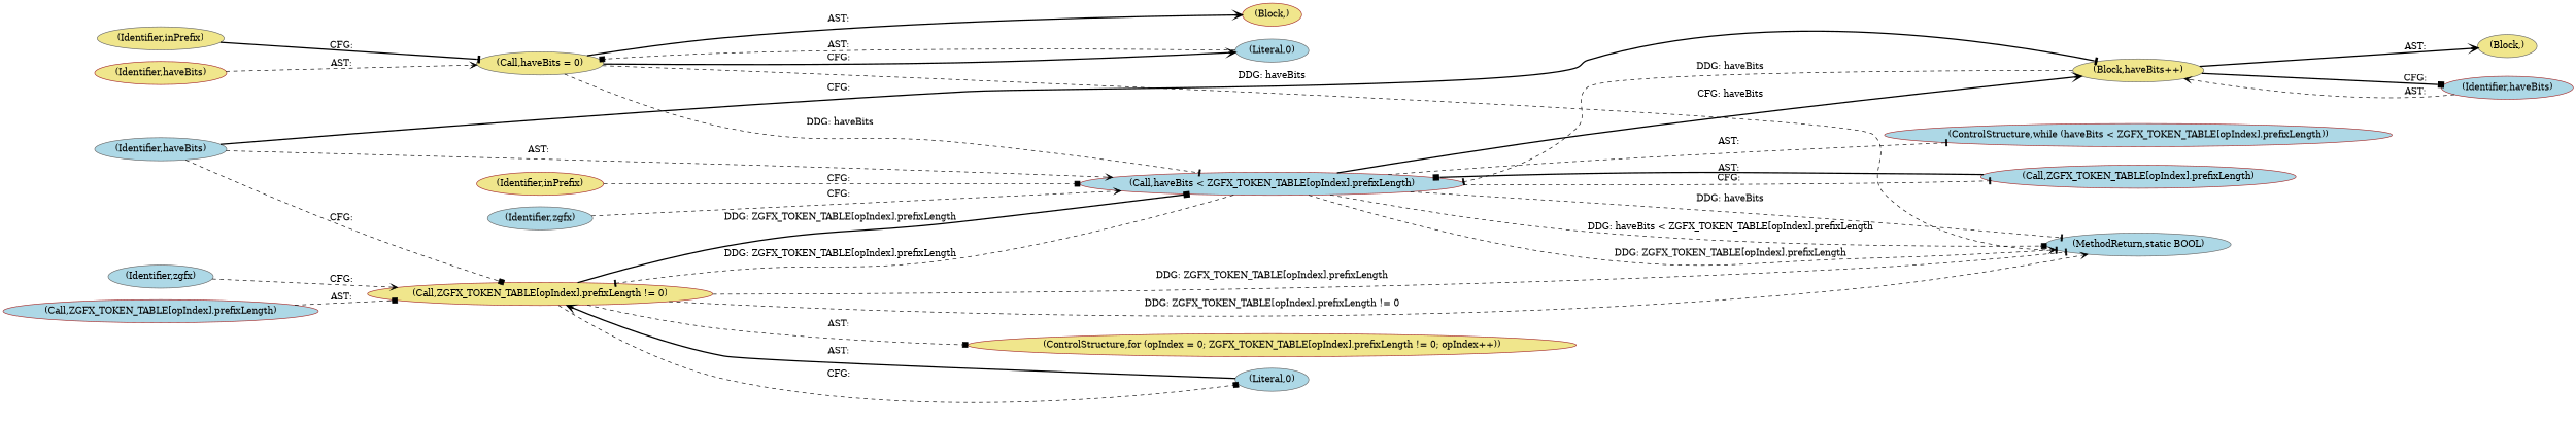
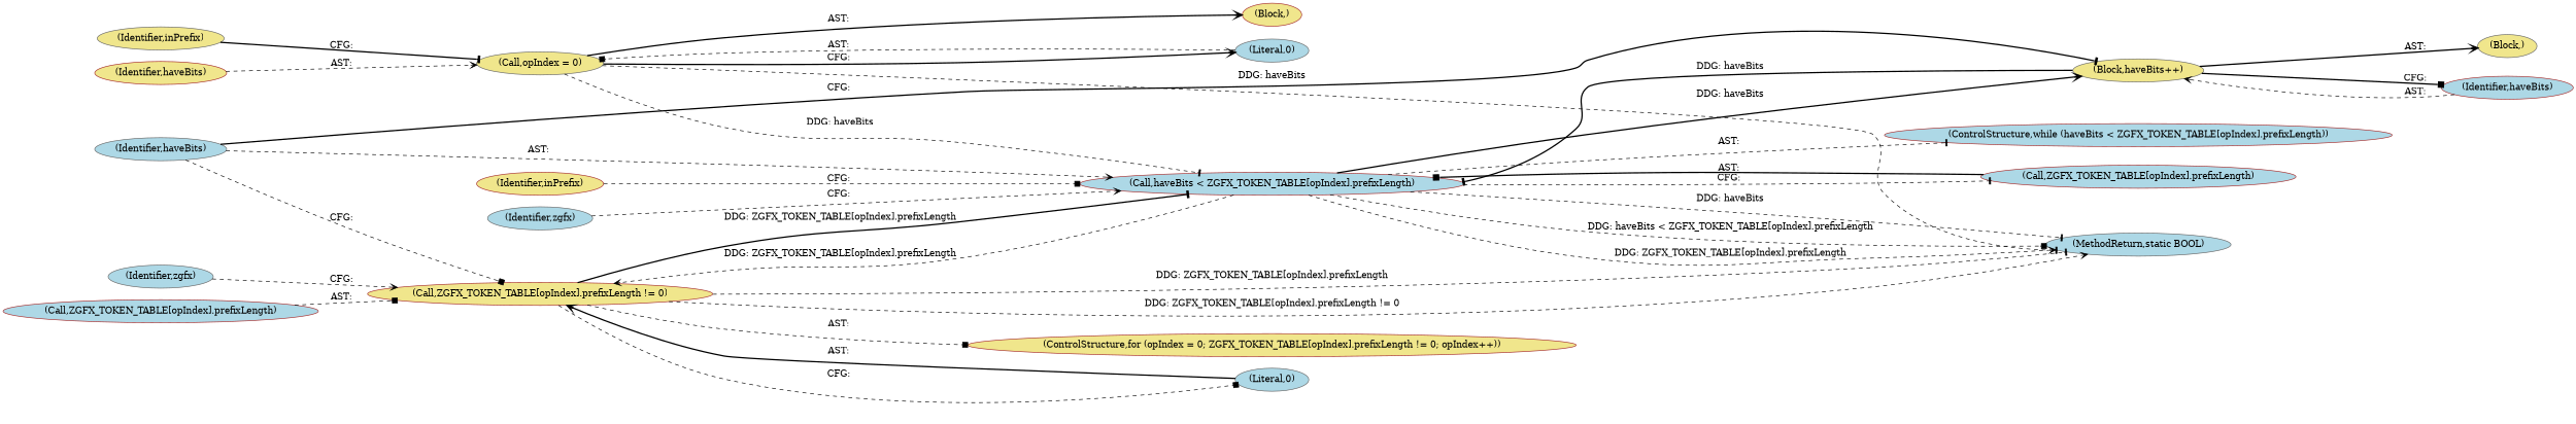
  digraph {
    rankdir=LR
    node [color=brown fillcolor=lightblue style=filled]
    edge [arrowhead=vee style=dashed]
    n1 [fillcolor=khaki label="(Call,ZGFX_TOKEN_TABLE[opIndex].prefixLength != 0)"]
    n2 [label="(Call,haveBits < ZGFX_TOKEN_TABLE[opIndex].prefixLength)"]
    n3 [fillcolor=khaki label="(ControlStructure,for (opIndex = 0; ZGFX_TOKEN_TABLE[opIndex].prefixLength != 0; opIndex++))"]
    n4 [color=gray40 label="(Literal,0)"]
    n5 [color=gray40 label="(MethodReturn,static BOOL)"]
    n6 [color=gray40 fillcolor=khaki label="(Block,haveBits++)"]
    n7 [label="(Call,ZGFX_TOKEN_TABLE[opIndex].prefixLength)"]
    n8 [label="(ControlStructure,while (haveBits < ZGFX_TOKEN_TABLE[opIndex].prefixLength))"]
    n9 [color=gray40 fillcolor=khaki label="(Block,)"]
    n10 [label="(Identifier,haveBits)"]
-   n11 [color=gray40 fillcolor=khaki label="(Call,haveBits = 0)"]
+   n11 [color=gray40 fillcolor=khaki label="(Call,opIndex = 0)"]
    n12 [color=gray40 label="(Literal,0)"]
    n13 [fillcolor=khaki label="(Block,)"]
    n14 [color=gray40 label="(Identifier,zgfx)"]
    n15 [color=gray40 label="(Identifier,haveBits)"]
    n16 [color=gray40 fillcolor=khaki label="(Identifier,inPrefix)"]
    n17 [color=gray40 label="(Identifier,zgfx)"]
    n18 [fillcolor=khaki label="(Identifier,inPrefix)"]
    n19 [label="(Call,ZGFX_TOKEN_TABLE[opIndex].prefixLength)"]
    n20 [fillcolor=khaki label="(Identifier,haveBits)"]
-   n1 -> n2 [arrowhead=box label="DDG: ZGFX_TOKEN_TABLE[opIndex].prefixLength" style=bold]
+   n1 -> n2 [arrowhead=tee label="DDG: ZGFX_TOKEN_TABLE[opIndex].prefixLength" style=bold]
    n1 -> n3 [arrowhead=box label="AST: "]
    n1 -> n4 [arrowhead=box label="CFG: "]
    n1 -> n5 [label="DDG: ZGFX_TOKEN_TABLE[opIndex].prefixLength != 0"]
    n1 -> n5 [arrowhead=tee label="DDG: ZGFX_TOKEN_TABLE[opIndex].prefixLength"]
-   n2 -> n1 [arrowhead=tee label="DDG: ZGFX_TOKEN_TABLE[opIndex].prefixLength"]
+   n2 -> n1 [label="DDG: ZGFX_TOKEN_TABLE[opIndex].prefixLength"]
    n2 -> n5 [arrowhead=box label="DDG: haveBits < ZGFX_TOKEN_TABLE[opIndex].prefixLength"]
    n2 -> n5 [label="DDG: ZGFX_TOKEN_TABLE[opIndex].prefixLength"]
    n2 -> n5 [arrowhead=tee label="DDG: haveBits"]
-   n2 -> n6 [label="CFG: haveBits" style=bold]
+   n2 -> n6 [label="DDG: haveBits" style=bold]
    n2 -> n7 [arrowhead=tee label="CFG: "]
    n2 -> n8 [arrowhead=tee label="AST: "]
    n4 -> n1 [label="AST: " style=bold]
-   n6 -> n2 [arrowhead=tee label="DDG: haveBits"]
+   n6 -> n2 [arrowhead=tee label="DDG: haveBits" style=bold]
    n6 -> n9 [label="AST: " style=bold]
    n6 -> n10 [arrowhead=box label="CFG: " style=bold]
    n7 -> n2 [arrowhead=box label="AST: " style=bold]
    n10 -> n6 [label="AST: "]
    n11 -> n2 [arrowhead=tee label="DDG: haveBits"]
    n11 -> n5 [arrowhead=tee label="DDG: haveBits"]
    n11 -> n12 [label="CFG: " style=bold]
    n11 -> n13 [label="AST: " style=bold]
    n12 -> n11 [arrowhead=box label="AST: "]
    n14 -> n2 [label="CFG: "]
    n15 -> n1 [arrowhead=box label="CFG: "]
    n15 -> n2 [label="AST: "]
    n15 -> n6 [arrowhead=tee label="CFG: " style=bold]
    n16 -> n11 [arrowhead=tee label="CFG: " style=bold]
    n17 -> n1 [label="CFG: "]
    n18 -> n2 [arrowhead=box label="CFG: "]
    n19 -> n1 [arrowhead=box label="AST: "]
    n20 -> n11 [label="AST: "]
  }
